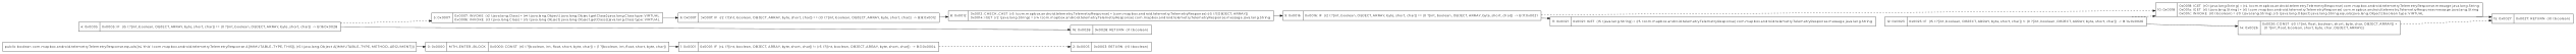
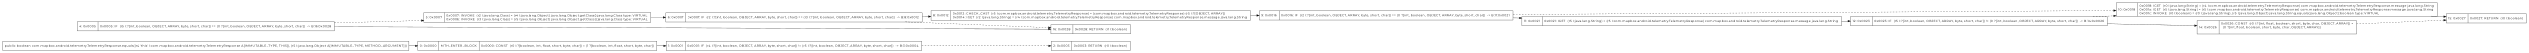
  digraph {
    fontname=Montserrat
    rankdir=LR
    node [fontname=Montserrat shape=record]
    edge [fontname=Montserrat]
    n1 [label="{0\:\ 0x0000|MTH_ENTER_BLOCK\l|0x0000: CONST  (r0 I:?[boolean, int, float, short, byte, char]) = (1 ?[boolean, int, float, short, byte, char]) \l}"]
    n2 [label="{1\:\ 0x0001|0x0001: IF  (r4 I:?[int, boolean, OBJECT, ARRAY, byte, short, char]) != (r5 I:?[int, boolean, OBJECT, ARRAY, byte, short, char])  \-\> B:3:0x0004 \l}"]
    n3 [label="{2\:\ 0x0003|0x0003: RETURN  (r0 I:boolean) \l}"]
    n4 [label="{4\:\ 0x0005|0x0005: IF  (r5 I:?[int, boolean, OBJECT, ARRAY, byte, short, char]) == (0 ?[int, boolean, OBJECT, ARRAY, byte, short, char])  \-\> B:16:0x0028 \l}"]
    n5 [label="{5\:\ 0x0007|0x0007: INVOKE  (r2 I:java.lang.Class) = (r4 I:java.lang.Object) java.lang.Object.getClass():java.lang.Class type: VIRTUAL \l0x000b: INVOKE  (r3 I:java.lang.Class) = (r5 I:java.lang.Object) java.lang.Object.getClass():java.lang.Class type: VIRTUAL \l}"]
    n6 [label="{16\:\ 0x0028|9x0028: RETURN  (r1 I:boolean) \l}"]
    n7 [label="{6\:\ 0x000f|0x000f: IF  (r2 I:?[int, boolean, OBJECT, ARRAY, byte, short, char]) == (r3 I:?[int, boolean, OBJECT, ARRAY, byte, short, char])  \-\> B:8:0x0012 \l}"]
    n8 [label="{8\:\ 0x0012|0x0012: CHECK_CAST  (r5 I:com.mapbox.android.telemetry.TelemetryResponse) = (com.mapbox.android.telemetry.TelemetryResponse) (r5 I:?[OBJECT, ARRAY]) \l0x0014: IGET  (r2 I:java.lang.String) = (r4 I:com.mapbox.android.telemetry.TelemetryResponse) com.mapbox.android.telemetry.TelemetryResponse.message java.lang.String \l}"]
    n9 [label="{9\:\ 0x0016|0x0016: IF  (r2 I:?[int, boolean, OBJECT, ARRAY, byte, short, char]) == (0 ?[int, boolean, OBJECT, ARRAY, byte, short, char])  \-\> B:11:0x0021 \l}"]
    n10 [label="{10\:\ 0x0018|0x0018: IGET  (r0 I:java.lang.String) = (r4 I:com.mapbox.android.telemetry.TelemetryResponse) com.mapbox.android.telemetry.TelemetryResponse.message java.lang.String \l0x001a: IGET  (r5 I:java.lang.String) = (r5 I:com.mapbox.android.telemetry.TelemetryResponse) com.mapbox.android.telemetry.TelemetryResponse.message java.lang.String \l0x001c: INVOKE  (r0 I:boolean) = (r0 I:java.lang.String), (r5 I:java.lang.Object) java.lang.String.equals(java.lang.Object):boolean type: VIRTUAL \l}"]
    n11 [label="{11\:\ 0x0021|0x0021: IGET  (r5 I:java.lang.String) = (r5 I:com.mapbox.android.telemetry.TelemetryResponse) com.mapbox.android.telemetry.TelemetryResponse.message java.lang.String \l}"]
    n12 [label="{15\:\ 0x0027|0x0027: RETURN  (r0 I:boolean) \l}"]
    n13 [label="{12\:\ 0x0023|0x0023: IF  (r5 I:?[int, boolean, OBJECT, ARRAY, byte, short, char]) != (0 ?[int, boolean, OBJECT, ARRAY, byte, short, char])  \-\> B:14:0x0026 \l}"]
    n14 [label="{14\:\ 0x0026|0x0026: CONST  (r0 I:?[int, float, boolean, short, byte, char, OBJECT, ARRAY]) = \l  (0 ?[int, float, boolean, short, byte, char, OBJECT, ARRAY])\l \l}"]
    n15 [label="{public boolean com.mapbox.android.telemetry.TelemetryResponse.equals((r4 'this' I:com.mapbox.android.telemetry.TelemetryResponse A[IMMUTABLE_TYPE, THIS]), (r5 I:java.lang.Object A[IMMUTABLE_TYPE, METHOD_ARGUMENT])) }"]
    n1 -> n2
    n2 -> n3 [style=dashed]
    n4 -> n5 [style=dashed]
    n4 -> n6
    n5 -> n7
+   n7 -> n6 [style=dashed]
    n7 -> n8
    n8 -> n9
    n9 -> n10 [style=dashed]
    n9 -> n11
    n10 -> n12
+   n11 -> n13
    n13 -> n10 [style=dashed]
    n13 -> n14
    n14 -> n12 [style=dashed]
    n15 -> n1
  }
